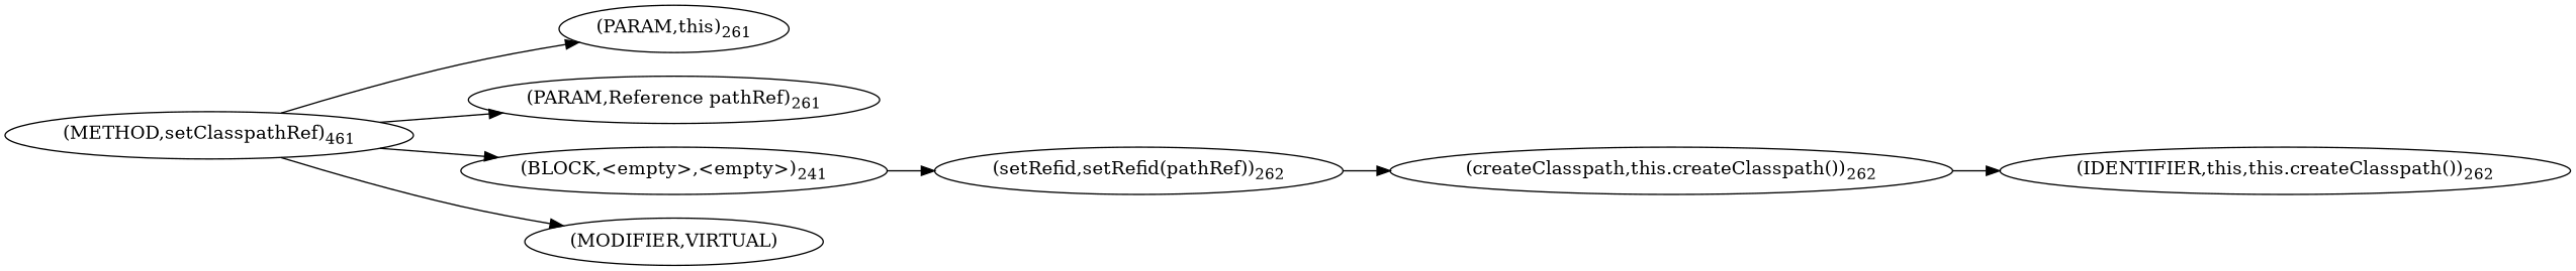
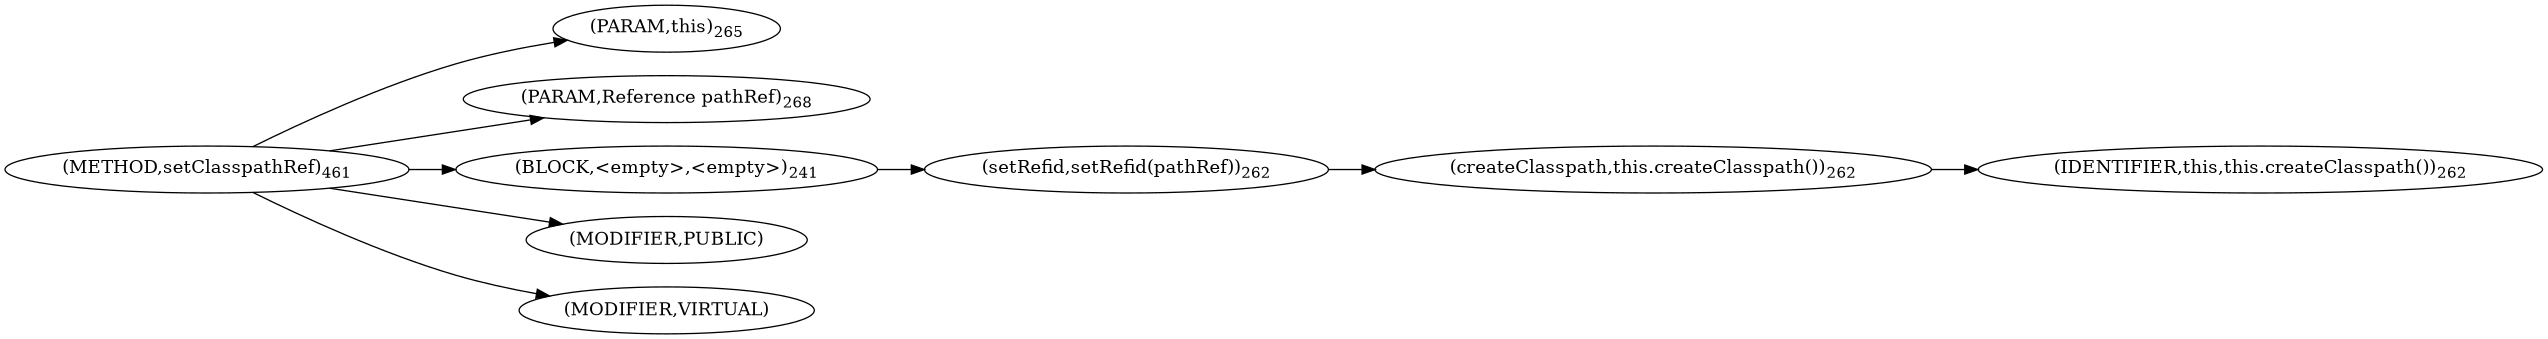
  digraph {
    rankdir=LR
    n1 [label=<(METHOD,setClasspathRef)<SUB>461</SUB>>]
-   n2 [label=<(PARAM,this)<SUB>261</SUB>>]
-   n3 [label=<(PARAM,Reference pathRef)<SUB>261</SUB>>]
+   n2 [label=<(PARAM,this)<SUB>265</SUB>>]
+   n3 [label=<(PARAM,Reference pathRef)<SUB>268</SUB>>]
    n4 [label=<(BLOCK,&lt;empty&gt;,&lt;empty&gt;)<SUB>241</SUB>>]
+   n5 [label=<(MODIFIER,PUBLIC)>]
    n6 [label=<(MODIFIER,VIRTUAL)>]
    n7 [label=<(setRefid,setRefid(pathRef))<SUB>262</SUB>>]
    n8 [label=<(createClasspath,this.createClasspath())<SUB>262</SUB>>]
    n9 [label=<(IDENTIFIER,this,this.createClasspath())<SUB>262</SUB>>]
    n1 -> n2
    n1 -> n3
    n1 -> n4
+   n1 -> n5
    n1 -> n6
    n4 -> n7
    n7 -> n8
    n8 -> n9
  }
